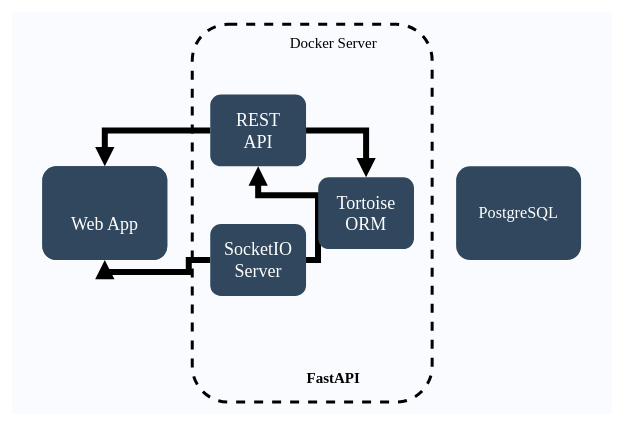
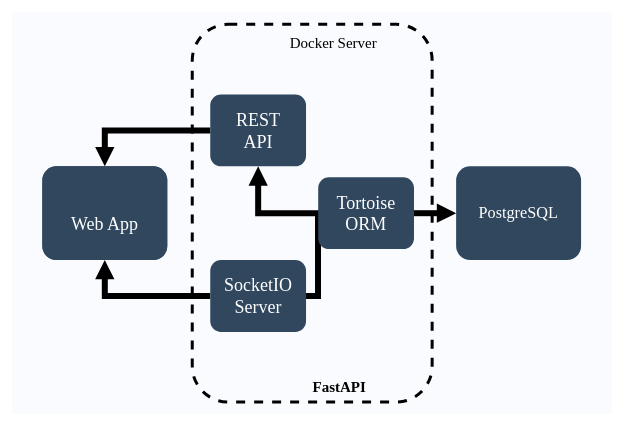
  <mxCell id="0" />
  <mxCell id="1" parent="0" />
  <mxCell id="2" value="" style="rounded=0;whiteSpace=wrap;html=1;strokeColor=none;fillColor=#FAFBFF;" parent="1" vertex="1"><mxGeometry x="20" y="20" width="1000" height="670" as="geometry" /></mxCell>
  <mxCell id="3" value="" style="rounded=1;whiteSpace=wrap;html=1;strokeWidth=5;perimeterSpacing=0;dashed=1;fillColor=#FAFBFF;" parent="1" vertex="1"><mxGeometry x="320" y="40" width="400" height="630" as="geometry" /></mxCell>
  <mxCell id="4" value="&lt;font color=&quot;#ffffff&quot; face=&quot;Montserrat&quot; style=&quot;font-size: 27px&quot;&gt;Signin/Signup&lt;/font&gt;" style="rounded=1;whiteSpace=wrap;html=1;strokeColor=none;fillColor=#30475E;" parent="1" vertex="1"><mxGeometry x="70.003" y="276.875" width="208.333" height="156.25" as="geometry" /></mxCell>
  <mxCell id="5" value="&lt;font color=&quot;#ffffff&quot; face=&quot;Montserrat&quot; style=&quot;font-size: 27px&quot;&gt;PostgreSQL&lt;/font&gt;" style="rounded=1;whiteSpace=wrap;html=1;strokeColor=none;fillColor=#30475E;" parent="1" vertex="1"><mxGeometry x="760.003" y="276.875" width="208.333" height="156.25" as="geometry" /></mxCell>
  <mxCell id="6" value="&lt;font face=&quot;Montserrat&quot; color=&quot;#ffffff&quot; style=&quot;font-size: 30px&quot;&gt;&lt;br&gt;Web App&lt;/font&gt;" style="rounded=1;whiteSpace=wrap;html=1;strokeColor=none;fillColor=#30475E;" parent="1" vertex="1"><mxGeometry x="70.003" y="276.873" width="208.333" height="156.25" as="geometry" /></mxCell>
  <mxCell id="7" value="" style="shape=image;verticalLabelPosition=bottom;labelBackgroundColor=#ffffff;verticalAlign=top;aspect=fixed;imageAspect=0;image=https://upload.wikimedia.org/wikipedia/commons/thumb/a/a7/React-icon.svg/1280px-React-icon.svg.png;" parent="1" vertex="1"><mxGeometry x="130.013" y="297.707" width="88.312" height="62.5" as="geometry" /></mxCell>
  <mxCell id="8" value="" style="shape=image;verticalLabelPosition=bottom;labelBackgroundColor=#ffffff;verticalAlign=top;aspect=fixed;imageAspect=0;image=https://www.docker.com/sites/default/files/d8/2019-07/Moby-logo.png;" parent="1" vertex="1"><mxGeometry x="835.128" y="289.897" width="58.083" height="41.667" as="geometry" /></mxCell>
  <mxCell id="9" value="&lt;font data-font-src=&quot;https://fonts.googleapis.com/css?family=Montserrat&quot; face=&quot;Montserrat&quot; style=&quot;font-size: 25px&quot;&gt;Docker Server&lt;/font&gt;" style="text;html=1;strokeColor=none;fillColor=none;align=center;verticalAlign=middle;whiteSpace=wrap;rounded=0;" parent="1" vertex="1"><mxGeometry x="441.375" y="49.997" width="229.167" height="41.667" as="geometry" /></mxCell>
  <mxCell id="10" value="" style="shape=image;verticalLabelPosition=bottom;labelBackgroundColor=#ffffff;verticalAlign=top;aspect=fixed;imageAspect=0;image=https://www.docker.com/sites/default/files/d8/2019-07/Moby-logo.png;" parent="1" vertex="1"><mxGeometry x="369.458" y="49.997" width="58.083" height="41.667" as="geometry" /></mxCell>
- <mxCell id="11" value="&lt;font data-font-src=&quot;https://fonts.googleapis.com/css?family=Montserrat&quot; face=&quot;Montserrat&quot; style=&quot;font-size: 25px&quot;&gt;&lt;b&gt;FastAPI&lt;/b&gt;&lt;/font&gt;" style="text;html=1;strokeColor=none;fillColor=none;align=center;verticalAlign=middle;whiteSpace=wrap;rounded=0;" parent="1" vertex="1"><mxGeometry x="502.71" y="608.75" width="104.59" height="41.67" as="geometry" /></mxCell>
+ <mxCell id="11" value="&lt;font data-font-src=&quot;https://fonts.googleapis.com/css?family=Montserrat&quot; face=&quot;Montserrat&quot; style=&quot;font-size: 25px&quot;&gt;&lt;b&gt;FastAPI&lt;/b&gt;&lt;/font&gt;" style="text;html=1;strokeColor=none;fillColor=none;align=center;verticalAlign=middle;whiteSpace=wrap;rounded=0;" parent="1" vertex="1"><mxGeometry x="512.71" y="623.75" width="104.59" height="41.67" as="geometry" /></mxCell>
  <mxCell id="12" style="edgeStyle=orthogonalEdgeStyle;rounded=0;orthogonalLoop=1;jettySize=auto;html=1;exitX=0;exitY=0.5;exitDx=0;exitDy=0;entryX=0.5;entryY=0;entryDx=0;entryDy=0;strokeWidth=10;endArrow=block;endFill=1;" parent="1" source="14" target="6" edge="1"><mxGeometry relative="1" as="geometry" /></mxCell>
- <mxCell id="13" style="edgeStyle=orthogonalEdgeStyle;rounded=0;orthogonalLoop=1;jettySize=auto;html=1;exitX=1;exitY=0.5;exitDx=0;exitDy=0;entryX=0.5;entryY=0;entryDx=0;entryDy=0;strokeWidth=10;endArrow=block;endFill=1;" parent="1" source="14" target="19" edge="1"><mxGeometry relative="1" as="geometry" /></mxCell>
  <mxCell id="14" value="&lt;font color=&quot;#ffffff&quot; face=&quot;Montserrat&quot;&gt;&lt;span style=&quot;font-size: 30px&quot;&gt;REST&lt;br&gt;API&lt;br&gt;&lt;/span&gt;&lt;/font&gt;" style="rounded=1;whiteSpace=wrap;html=1;strokeColor=none;fillColor=#30475E;" parent="1" vertex="1"><mxGeometry x="350" y="157.081" width="159.729" height="119.792" as="geometry" /></mxCell>
  <mxCell id="15" style="edgeStyle=orthogonalEdgeStyle;rounded=0;orthogonalLoop=1;jettySize=auto;html=1;exitX=0;exitY=0.5;exitDx=0;exitDy=0;entryX=0.5;entryY=1;entryDx=0;entryDy=0;strokeWidth=10;endArrow=block;endFill=1;" parent="1" source="17" target="6" edge="1"><mxGeometry relative="1" as="geometry" /></mxCell>
  <mxCell id="16" style="edgeStyle=orthogonalEdgeStyle;rounded=0;orthogonalLoop=1;jettySize=auto;html=1;exitX=1;exitY=0.5;exitDx=0;exitDy=0;strokeWidth=10;endArrow=block;endFill=1;" parent="1" source="17" target="14" edge="1"><mxGeometry relative="1" as="geometry" /></mxCell>
- <mxCell id="17" value="&lt;span style=&quot;color: rgb(255 , 255 , 255) ; font-family: &amp;#34;montserrat&amp;#34; ; font-size: 30px&quot;&gt;SocketIO Server&lt;/span&gt;" style="rounded=1;whiteSpace=wrap;html=1;strokeColor=none;fillColor=#30475E;" parent="1" vertex="1"><mxGeometry x="350" y="373.121" width="159.729" height="119.792" as="geometry" /></mxCell>
+ <mxCell id="17" value="&lt;span style=&quot;color: rgb(255 , 255 , 255) ; font-family: &amp;#34;montserrat&amp;#34; ; font-size: 30px&quot;&gt;SocketIO Server&lt;/span&gt;" style="rounded=1;whiteSpace=wrap;html=1;strokeColor=none;fillColor=#30475E;" parent="1" vertex="1"><mxGeometry x="350" y="433.121" width="159.729" height="119.792" as="geometry" /></mxCell>
+ <mxCell id="18" style="edgeStyle=orthogonalEdgeStyle;rounded=0;orthogonalLoop=1;jettySize=auto;html=1;exitX=1;exitY=0.5;exitDx=0;exitDy=0;entryX=0;entryY=0.5;entryDx=0;entryDy=0;strokeWidth=10;endArrow=block;endFill=1;" parent="1" source="19" target="5" edge="1"><mxGeometry relative="1" as="geometry" /></mxCell>
  <mxCell id="19" value="&lt;font color=&quot;#ffffff&quot; face=&quot;Montserrat&quot;&gt;&lt;span style=&quot;font-size: 30px&quot;&gt;Tortoise ORM&lt;/span&gt;&lt;/font&gt;" style="rounded=1;whiteSpace=wrap;html=1;strokeColor=none;fillColor=#30475E;" parent="1" vertex="1"><mxGeometry x="530" y="295.101" width="159.729" height="119.792" as="geometry" /></mxCell>
  <mxCell id="20" value="" style="shape=image;verticalLabelPosition=bottom;labelBackgroundColor=#ffffff;verticalAlign=top;aspect=fixed;imageAspect=0;image=https://media.zeemly.com/zeemly/product/fastapi.png;" parent="1" vertex="1"><mxGeometry x="432.71" y="594.58" width="70" height="70" as="geometry" /></mxCell>
  <mxCell id="21" value="" style="shape=image;verticalLabelPosition=bottom;labelBackgroundColor=#ffffff;verticalAlign=top;aspect=fixed;imageAspect=0;image=https://upload.wikimedia.org/wikipedia/commons/thumb/2/29/Postgresql_elephant.svg/1200px-Postgresql_elephant.svg.png;" parent="1" vertex="1"><mxGeometry x="841.45" y="378.12" width="45.43" height="46.88" as="geometry" /></mxCell>
